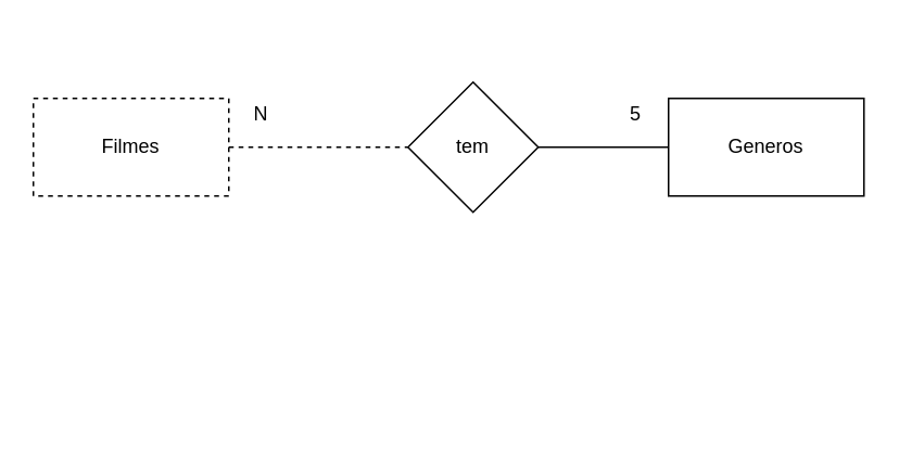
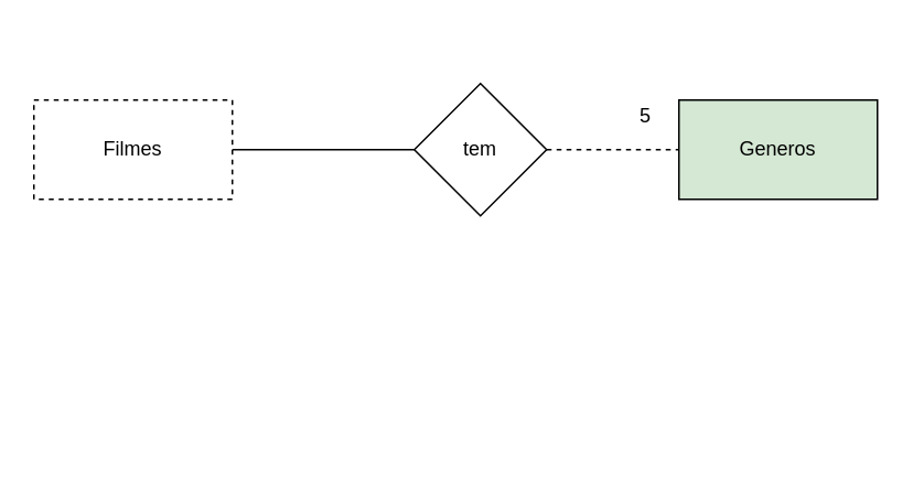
  <mxCell id="0" />
  <mxCell id="1" parent="0" />
  <mxCell id="2" value="" style="rounded=0;html=1;jettySize=auto;orthogonalLoop=1;fontSize=11;endArrow=block;endFill=0;endSize=8;strokeWidth=1;shadow=0;labelBackgroundColor=none;edgeStyle=orthogonalEdgeStyle;" parent="1" edge="1"><mxGeometry relative="1" as="geometry"><mxPoint x="110" y="20" as="sourcePoint" /></mxGeometry></mxCell>
  <mxCell id="3" value="Yes" style="rounded=0;html=1;jettySize=auto;orthogonalLoop=1;fontSize=11;endArrow=block;endFill=0;endSize=8;strokeWidth=1;shadow=0;labelBackgroundColor=none;edgeStyle=orthogonalEdgeStyle;" parent="1" edge="1"><mxGeometry y="20" relative="1" as="geometry"><mxPoint as="offset" /><mxPoint x="110" y="150" as="sourcePoint" /></mxGeometry></mxCell>
  <mxCell id="4" value="No" style="edgeStyle=orthogonalEdgeStyle;rounded=0;html=1;jettySize=auto;orthogonalLoop=1;fontSize=11;endArrow=block;endFill=0;endSize=8;strokeWidth=1;shadow=0;labelBackgroundColor=none;" parent="1" edge="1"><mxGeometry y="10" relative="1" as="geometry"><mxPoint as="offset" /><mxPoint x="210" y="110" as="targetPoint" /></mxGeometry></mxCell>
  <mxCell id="5" value="No" style="rounded=0;html=1;jettySize=auto;orthogonalLoop=1;fontSize=11;endArrow=block;endFill=0;endSize=8;strokeWidth=1;shadow=0;labelBackgroundColor=none;edgeStyle=orthogonalEdgeStyle;" parent="1" edge="1"><mxGeometry x="0.333" y="20" relative="1" as="geometry"><mxPoint as="offset" /><mxPoint x="110" y="270" as="sourcePoint" /></mxGeometry></mxCell>
  <mxCell id="6" value="Yes" style="edgeStyle=orthogonalEdgeStyle;rounded=0;html=1;jettySize=auto;orthogonalLoop=1;fontSize=11;endArrow=block;endFill=0;endSize=8;strokeWidth=1;shadow=0;labelBackgroundColor=none;" parent="1" edge="1"><mxGeometry y="10" relative="1" as="geometry"><mxPoint as="offset" /><mxPoint x="160" y="230" as="sourcePoint" /></mxGeometry></mxCell>
  <mxCell id="7" value="Filmes" style="rounded=0;whiteSpace=wrap;html=1;dashed=1;" parent="1" vertex="1"><mxGeometry x="20" y="60" width="120" height="60" as="geometry" /></mxCell>
  <mxCell id="8" value="tem" style="rhombus;whiteSpace=wrap;html=1;" parent="1" vertex="1"><mxGeometry x="250" y="50" width="80" height="80" as="geometry" /></mxCell>
- <mxCell id="9" value="Generos" style="rounded=0;whiteSpace=wrap;html=1;" parent="1" vertex="1"><mxGeometry x="410" y="60" width="120" height="60" as="geometry" /></mxCell>
- <mxCell id="10" value="" style="endArrow=none;html=1;exitX=1;exitY=0.5;exitDx=0;exitDy=0;entryX=0;entryY=0.5;entryDx=0;entryDy=0;dashed=1;" parent="1" source="7" target="8" edge="1"><mxGeometry width="50" height="50" relative="1" as="geometry"><mxPoint x="280" y="180" as="sourcePoint" /><mxPoint x="330" y="130" as="targetPoint" /></mxGeometry></mxCell>
- <mxCell id="11" value="" style="endArrow=none;html=1;exitX=1;exitY=0.5;exitDx=0;exitDy=0;entryX=0;entryY=0.5;entryDx=0;entryDy=0;" parent="1" source="8" target="9" edge="1"><mxGeometry width="50" height="50" relative="1" as="geometry"><mxPoint x="280" y="180" as="sourcePoint" /><mxPoint x="330" y="130" as="targetPoint" /></mxGeometry></mxCell>
- <mxCell id="12" value="N" style="text;html=1;strokeColor=none;fillColor=none;align=center;verticalAlign=middle;whiteSpace=wrap;rounded=0;" parent="1" vertex="1"><mxGeometry x="140" y="60" width="40" height="20" as="geometry" /></mxCell>
+ <mxCell id="9" value="Generos" style="rounded=0;whiteSpace=wrap;html=1;fillColor=#d5e8d4;" parent="1" vertex="1"><mxGeometry x="410" y="60" width="120" height="60" as="geometry" /></mxCell>
+ <mxCell id="10" value="" style="endArrow=none;html=1;exitX=1;exitY=0.5;exitDx=0;exitDy=0;entryX=0;entryY=0.5;entryDx=0;entryDy=0;" parent="1" source="7" target="8" edge="1"><mxGeometry width="50" height="50" relative="1" as="geometry"><mxPoint x="280" y="180" as="sourcePoint" /><mxPoint x="330" y="130" as="targetPoint" /></mxGeometry></mxCell>
+ <mxCell id="11" value="" style="endArrow=none;html=1;exitX=1;exitY=0.5;exitDx=0;exitDy=0;entryX=0;entryY=0.5;entryDx=0;entryDy=0;dashed=1;" parent="1" source="8" target="9" edge="1"><mxGeometry width="50" height="50" relative="1" as="geometry"><mxPoint x="280" y="180" as="sourcePoint" /><mxPoint x="330" y="130" as="targetPoint" /></mxGeometry></mxCell>
  <mxCell id="13" value="5" style="text;html=1;strokeColor=none;fillColor=none;align=center;verticalAlign=middle;whiteSpace=wrap;rounded=0;" parent="1" vertex="1"><mxGeometry x="370" y="60" width="40" height="20" as="geometry" /></mxCell>
